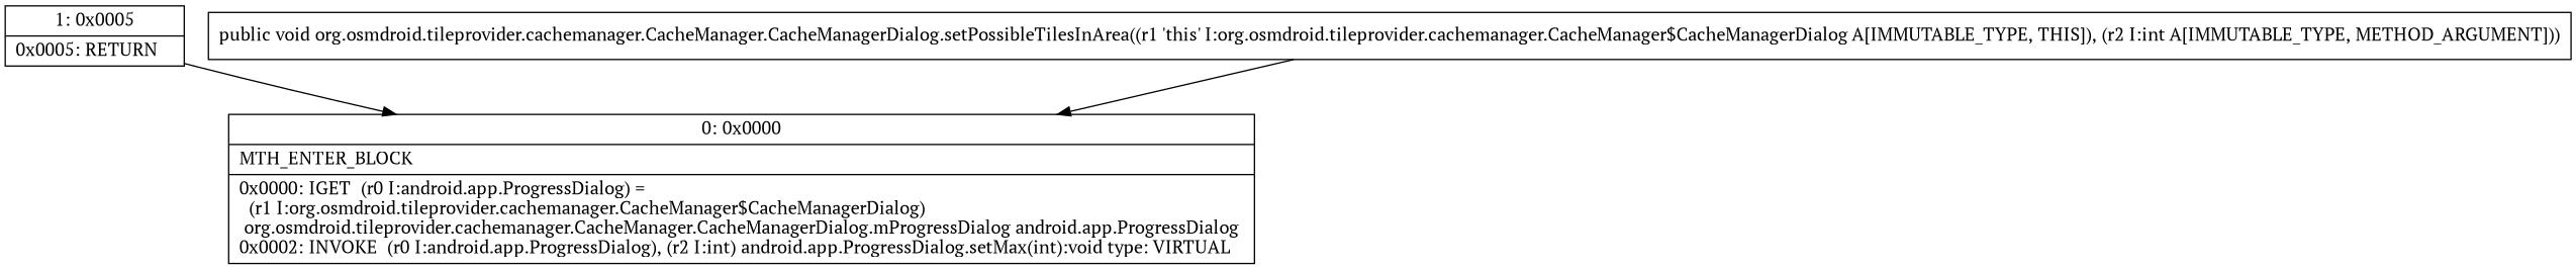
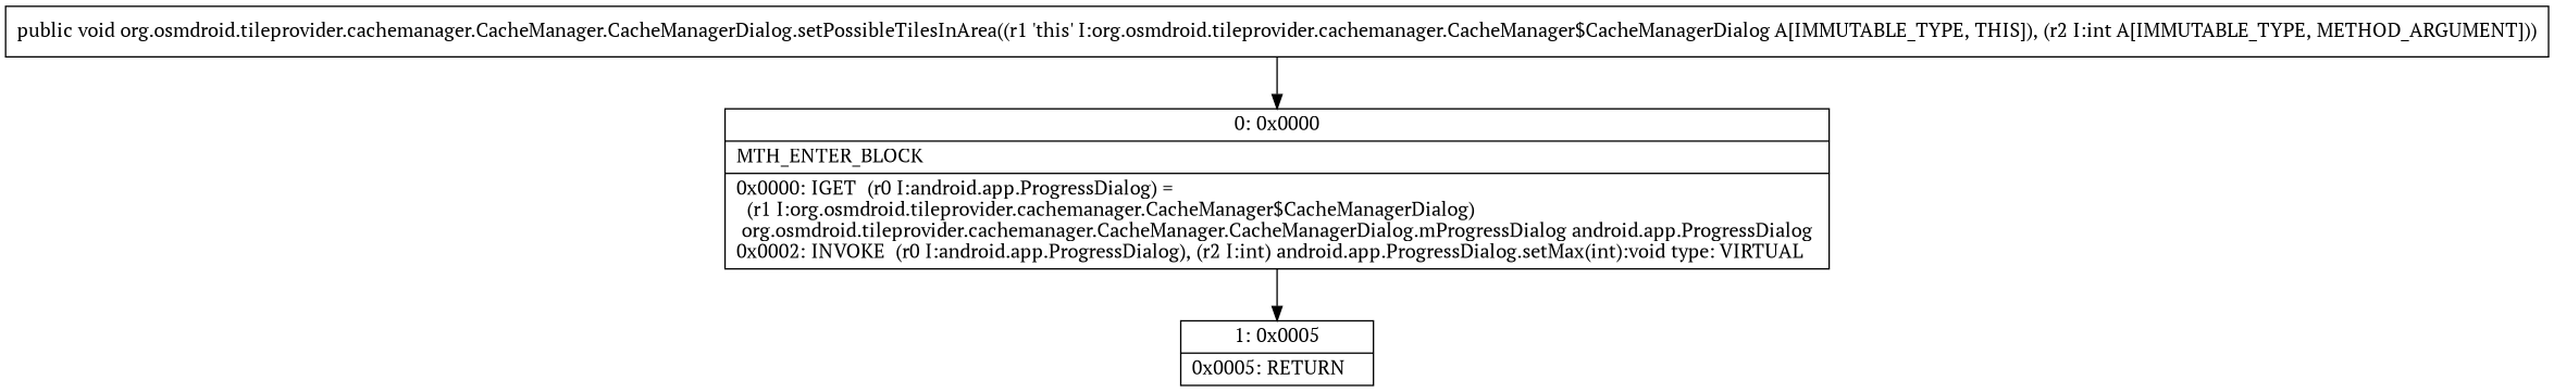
  digraph {
    fontname="PT Serif"
    node [shape=record fontname="PT Serif"]
    edge [fontname="PT Serif"]
    n1 [label="{0\:\ 0x0000|MTH_ENTER_BLOCK\l|0x0000: IGET  (r0 I:android.app.ProgressDialog) = \l  (r1 I:org.osmdroid.tileprovider.cachemanager.CacheManager$CacheManagerDialog)\l org.osmdroid.tileprovider.cachemanager.CacheManager.CacheManagerDialog.mProgressDialog android.app.ProgressDialog \l0x0002: INVOKE  (r0 I:android.app.ProgressDialog), (r2 I:int) android.app.ProgressDialog.setMax(int):void type: VIRTUAL \l}"]
    n2 [label="{1\:\ 0x0005|0x0005: RETURN   \l}"]
    n3 [label="{public void org.osmdroid.tileprovider.cachemanager.CacheManager.CacheManagerDialog.setPossibleTilesInArea((r1 'this' I:org.osmdroid.tileprovider.cachemanager.CacheManager$CacheManagerDialog A[IMMUTABLE_TYPE, THIS]), (r2 I:int A[IMMUTABLE_TYPE, METHOD_ARGUMENT])) }"]
-   n2 -> n1
+   n1 -> n2
    n3 -> n1
  }
